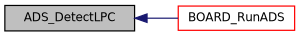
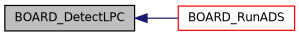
  digraph {
    rankdir=LR
    node [fontname=Helvetica fontsize=10 shape=record style=filled]
-   n1 [color=black fillcolor=grey75 fontcolor=black height=0.2 label=ADS_DetectLPC width=0.4]
+   n1 [color=black fillcolor=grey75 fontcolor=black height=0.2 label=BOARD_DetectLPC width=0.4]
    n2 [color=red fillcolor=white height=0.2 label=BOARD_RunADS width=0.4]
    n1 -> n2 [color=midnightblue dir=back fontname=Helvetica fontsize=10 labelfontname=Helvetica labelfontsize=10 style=solid]
  }
